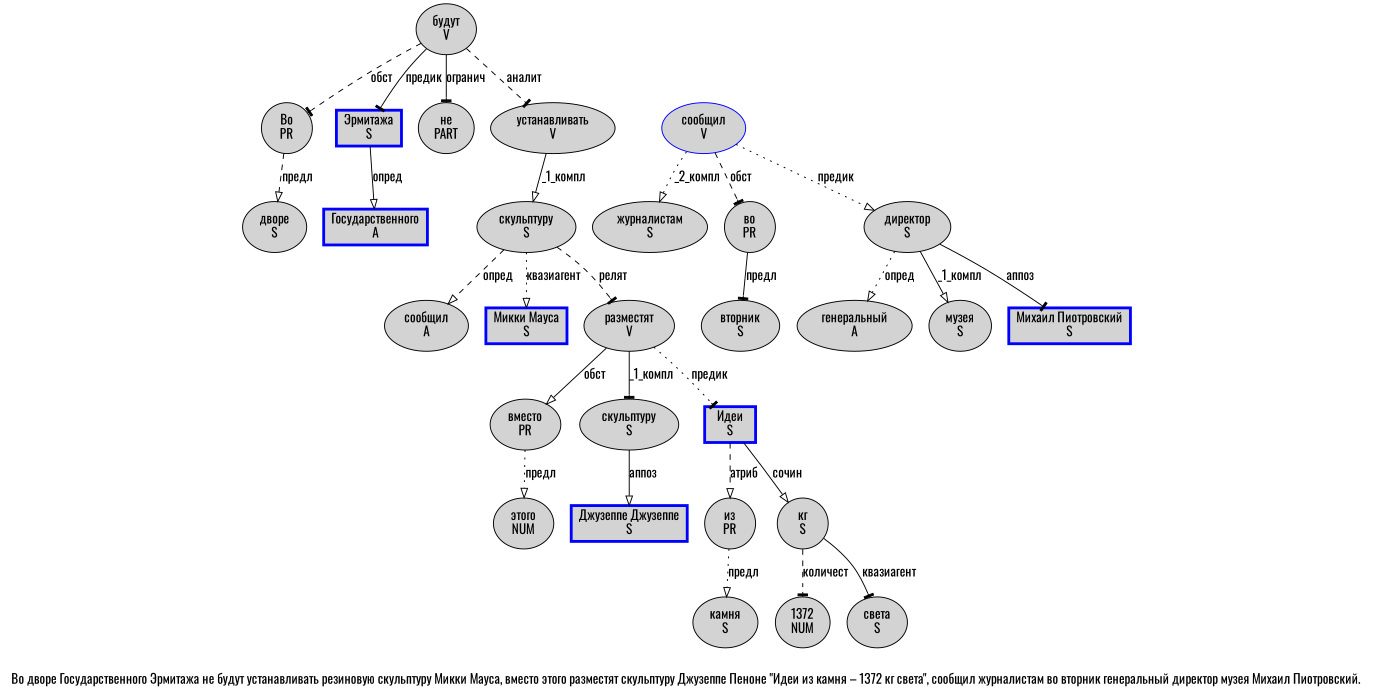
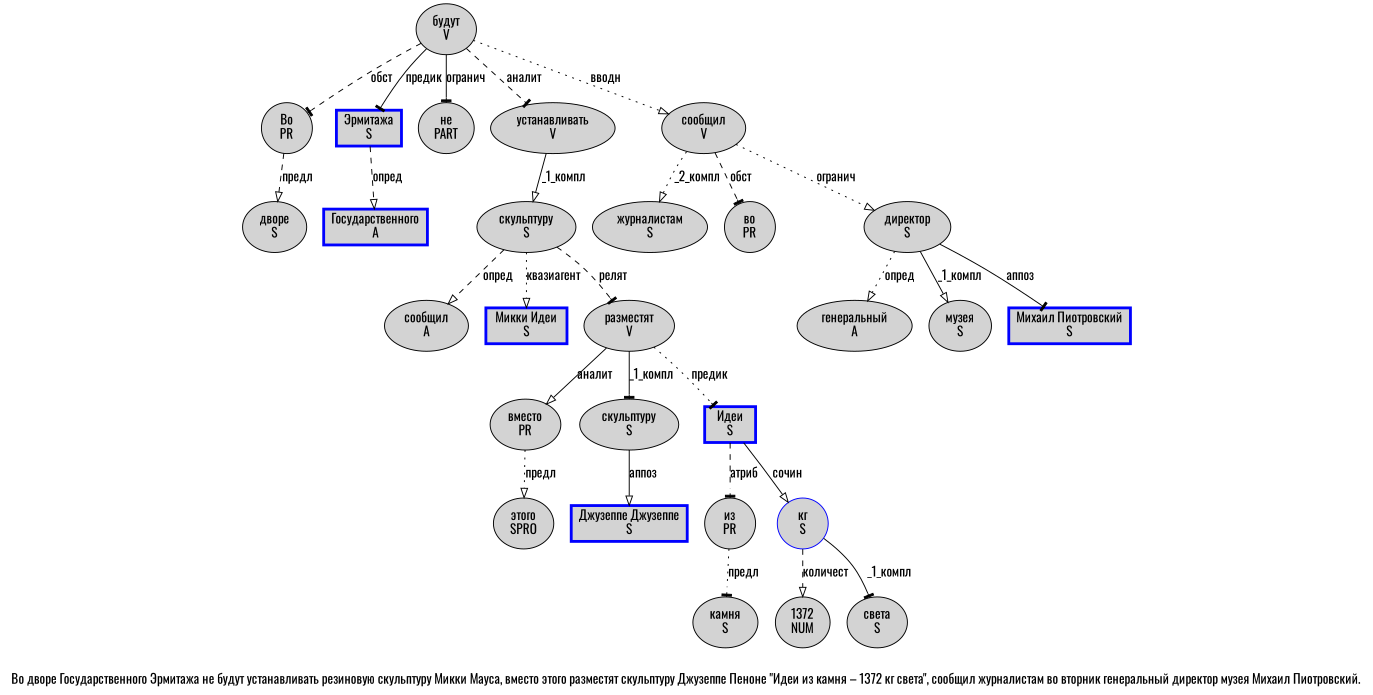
  digraph {
    fontname=Oswald
    label="Во дворе Государственного Эрмитажа не будут устанавливать резиновую скульптуру Микки Мауса, вместо этого разместят скульптуру Джузеппе Пеноне \"Идеи из камня – 1372 кг света\", сообщил журналистам во вторник генеральный директор музея Михаил Пиотровский."
    node [fillcolor=lightgray fontname=Oswald penwidth=1 shape=ellipse style=filled]
    edge [arrowhead=onormal fontname=Oswald style=solid]
    n1 [label="Во\nPR"]
    n2 [label="дворе\nS"]
    n3 [color=blue label="Государственного\nA" penwidth=3 shape=box]
    n4 [color=blue label="Эрмитажа\nS" penwidth=3 shape=box]
    n5 [label="не\nPART"]
    n6 [label="будут\nV"]
    n7 [label="устанавливать\nV"]
-   n8 [label="сообщил\nV" color=blue]
+   n8 [label="сообщил\nV"]
    n9 [label="скульптуру\nS"]
    n10 [label="журналистам\nS"]
    n11 [label="во\nPR"]
    n12 [label="директор\nS"]
    n13 [label="сообщил\nA"]
-   n14 [color=blue label="Микки Мауса\nS" penwidth=3 shape=box]
+   n14 [color=blue label="Микки Идеи\nS" penwidth=3 shape=box]
    n15 [label="разместят\nV"]
    n16 [label="вместо\nPR"]
    n17 [label="скульптуру\nS"]
    n18 [color=blue label="Идеи\nS" penwidth=3 shape=box]
-   n19 [label="этого\nNUM"]
+   n19 [label="этого\nSPRO"]
    n20 [color=blue label="Джузеппе Джузеппе\nS" penwidth=3 shape=box]
    n21 [label="из\nPR"]
-   n22 [label="кг\nS"]
+   n22 [label="кг\nS" color=blue]
    n23 [label="камня\nS"]
    n24 [label="1372\nNUM"]
    n25 [label="света\nS"]
-   n26 [label="вторник\nS"]
    n27 [label="генеральный\nA"]
    n28 [label="музея\nS"]
    n29 [color=blue label="Михаил Пиотровский\nS" penwidth=3 shape=box]
    n1 -> n2 [label="предл" style=dashed]
-   n4 -> n3 [label="опред"]
+   n4 -> n3 [label="опред" style=dashed]
    n6 -> n1 [arrowhead=tee label="обст" style=dashed]
    n6 -> n4 [arrowhead=tee label="предик"]
    n6 -> n5 [arrowhead=tee label="огранич"]
    n6 -> n7 [arrowhead=tee label="аналит" style=dashed]
+   n6 -> n8 [label="вводн" style=dotted]
    n7 -> n9 [label="_1_компл"]
    n8 -> n10 [label="_2_компл" style=dotted]
    n8 -> n11 [arrowhead=tee label="обст" style=dashed]
-   n8 -> n12 [label="предик" style=dotted]
+   n8 -> n12 [label="огранич" style=dotted]
    n9 -> n13 [label="опред" style=dashed]
    n9 -> n14 [label="квазиагент" style=dotted]
    n9 -> n15 [arrowhead=tee label="релят" style=dashed]
-   n11 -> n26 [arrowhead=tee label="предл"]
    n12 -> n27 [label="опред" style=dotted]
    n12 -> n28 [label="_1_компл"]
    n12 -> n29 [arrowhead=tee label="аппоз"]
-   n15 -> n16 [label="обст"]
+   n15 -> n16 [label="аналит"]
    n15 -> n17 [arrowhead=tee label="_1_компл"]
    n15 -> n18 [arrowhead=tee label="предик" style=dotted]
    n16 -> n19 [label="предл" style=dotted]
    n17 -> n20 [label="аппоз"]
-   n18 -> n21 [label="атриб" style=dashed]
+   n18 -> n21 [arrowhead=tee label="атриб" style=dashed]
    n18 -> n22 [label="сочин"]
-   n21 -> n23 [label="предл" style=dotted]
-   n22 -> n24 [arrowhead=tee label="количест" style=dashed]
-   n22 -> n25 [arrowhead=tee label="квазиагент"]
+   n21 -> n23 [arrowhead=tee label="предл" style=dotted]
+   n22 -> n24 [label="количест" style=dashed]
+   n22 -> n25 [arrowhead=tee label="_1_компл"]
  }
